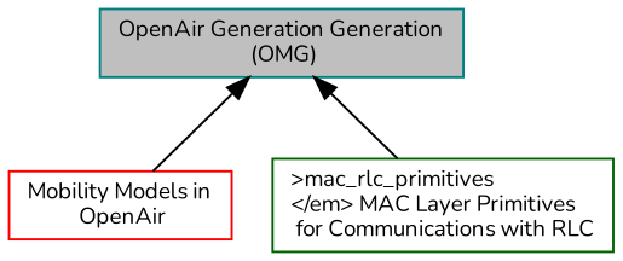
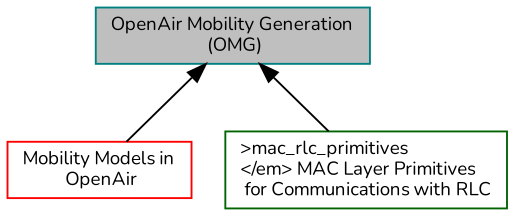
  digraph {
    fontname=Nunito
    rankdir=TB
    node [fillcolor=white fontname=Nunito fontsize=10 shape=box style=filled]
    edge [dir=back fontname=Nunito fontsize=10 labelfontname=Helvetica labelfontsize=10 shape=plaintext style=solid]
    n1 [color=red height=0.2 label="Mobility Models in\l OpenAir" width=0.4]
-   n2 [color=teal fillcolor=grey75 fontcolor=black height=0.2 label="OpenAir Generation Generation\l (OMG)" width=0.4]
+   n2 [color=teal fillcolor=grey75 fontcolor=black height=0.2 label="OpenAir Mobility Generation\l (OMG)" width=0.4]
    n3 [color=darkgreen height=0.2 label="\>mac_rlc_primitives\l\</em\> MAC Layer Primitives\l for Communications with RLC" width=0.4]
    n2 -> n1
    n2 -> n3
  }
